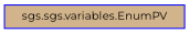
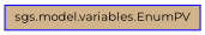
  digraph {
    rankdir=LR
    fontname=Montserrat
-   n1 [color=blue fillcolor=tan fontname=Montserrat fontsize=10 height=0.2 label="sgs.sgs.variables.EnumPV" shape=record style=filled width=0.4]
+   n1 [color=blue fillcolor=tan fontname=Montserrat fontsize=10 height=0.2 label="sgs.model.variables.EnumPV" shape=record style=filled width=0.4]
  }
